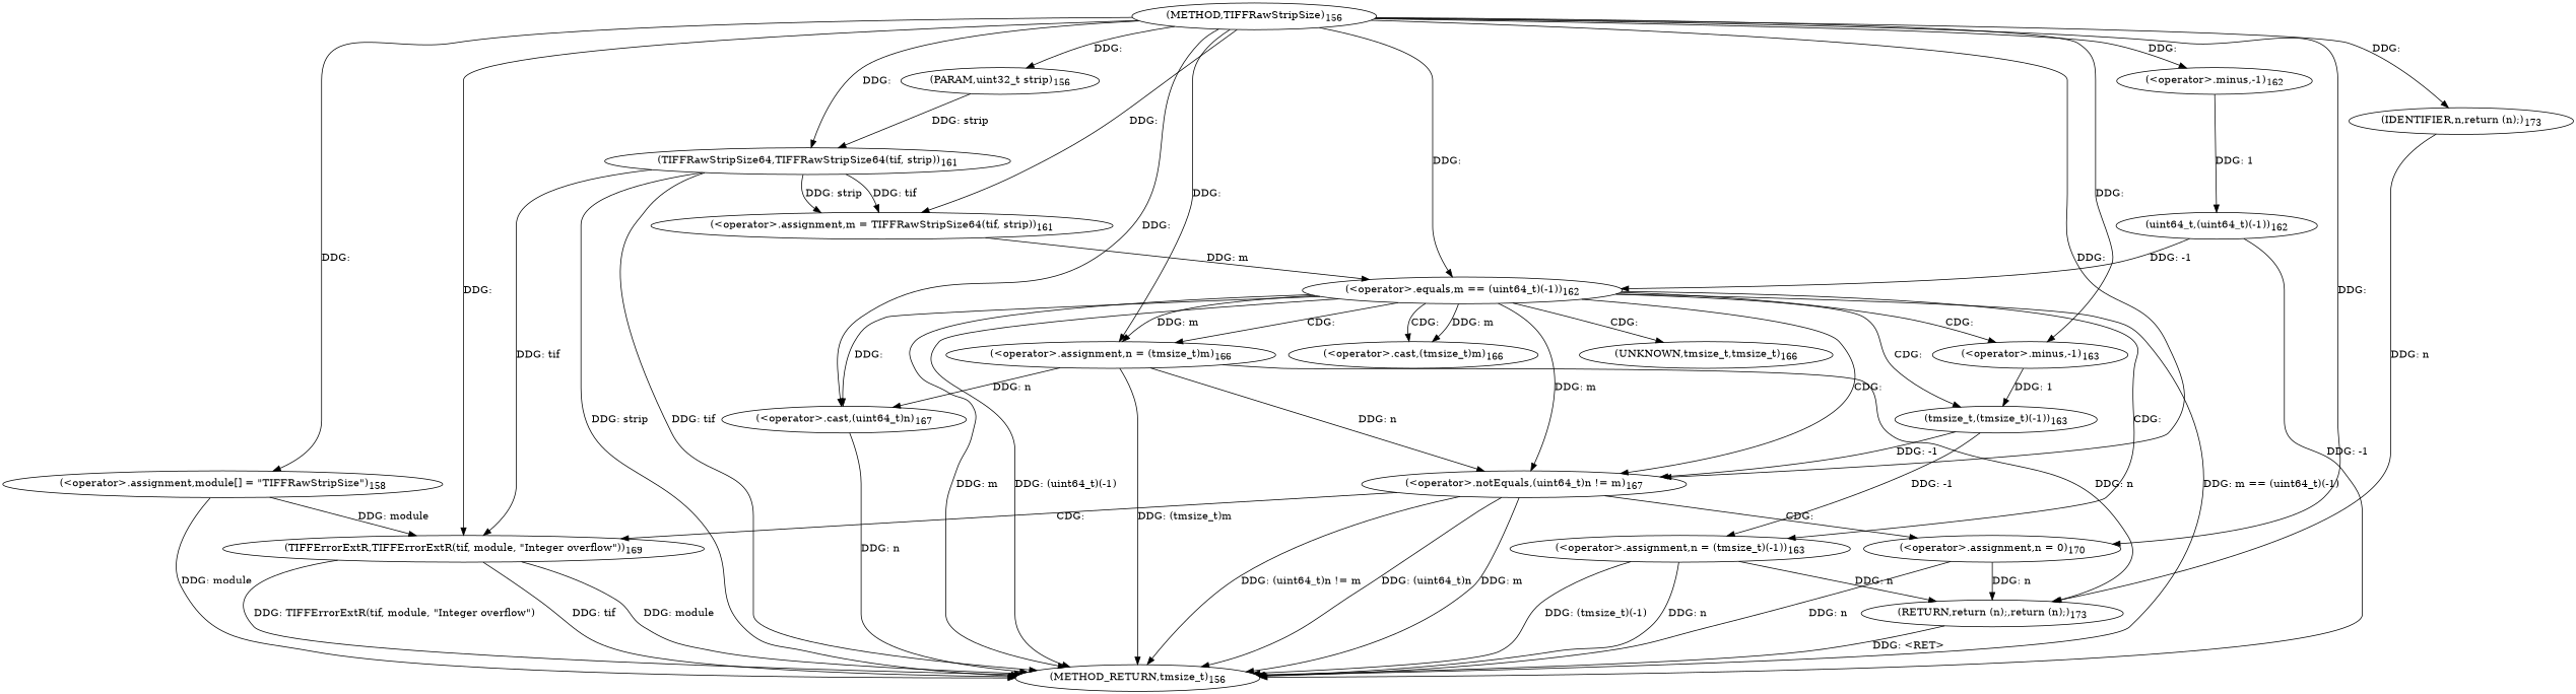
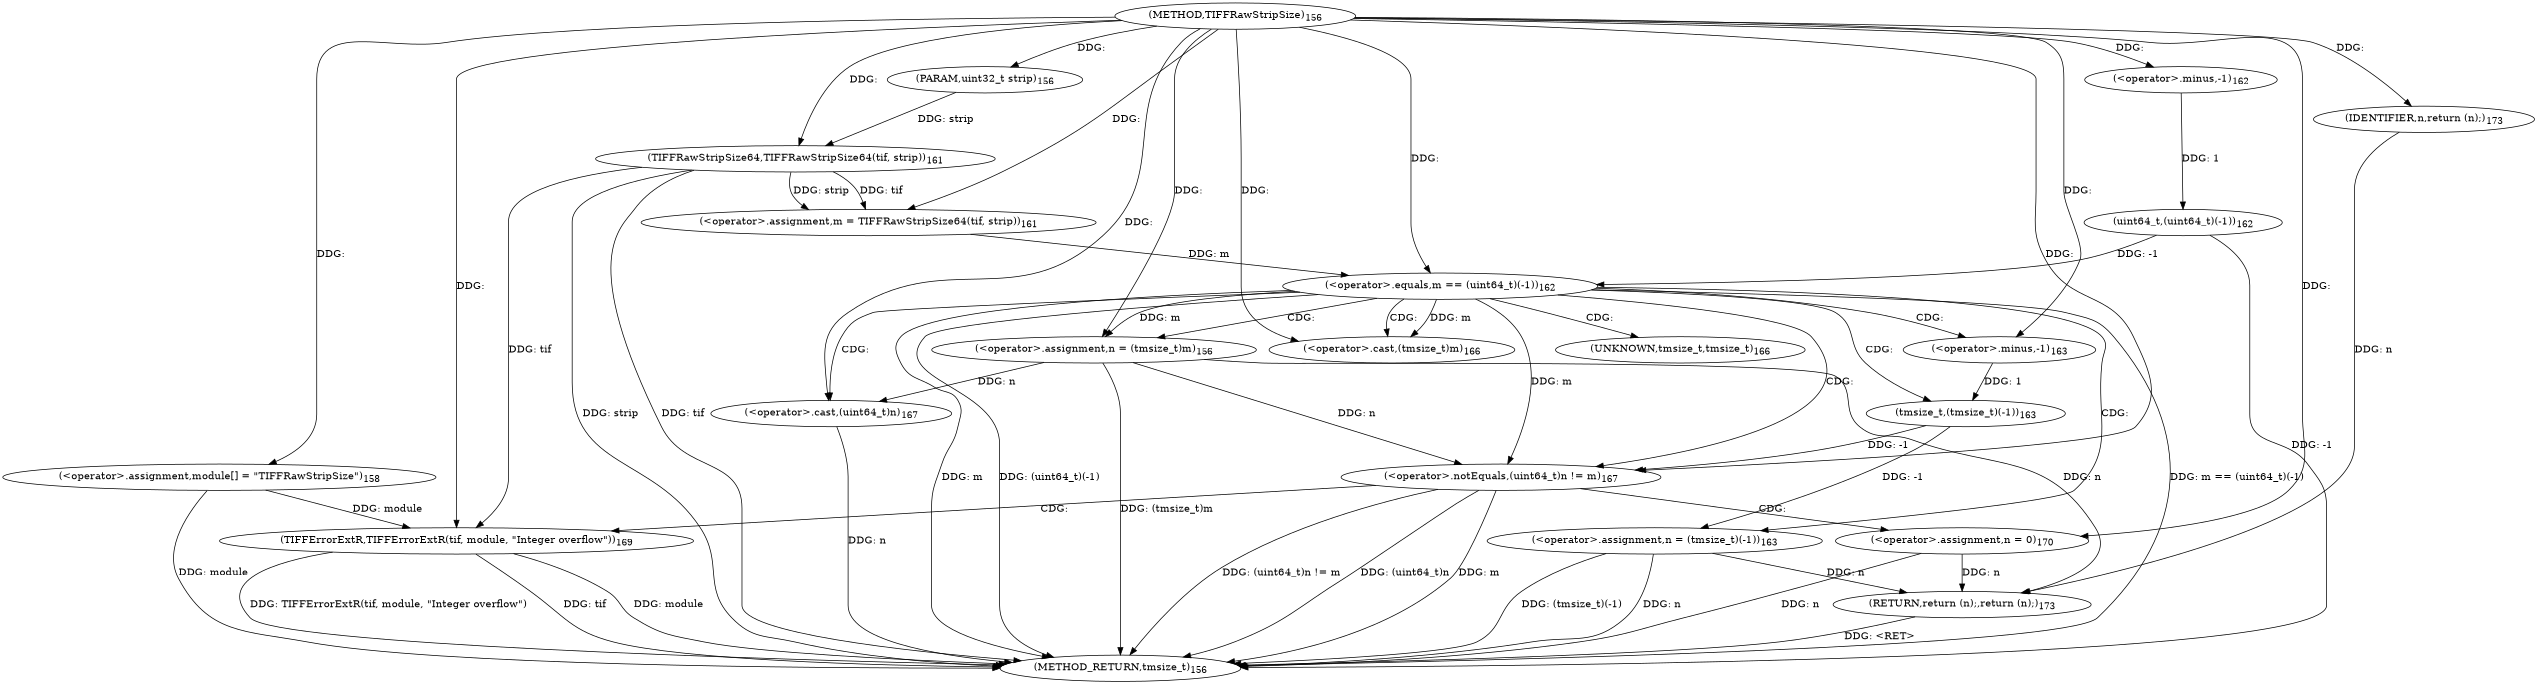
  digraph {
    n1 [label=<(METHOD,TIFFRawStripSize)<SUB>156</SUB>>]
    n2 [label=<(PARAM,uint32_t strip)<SUB>156</SUB>>]
    n3 [label=<(&lt;operator&gt;.assignment,module[] = &quot;TIFFRawStripSize&quot;)<SUB>158</SUB>>]
    n4 [label=<(&lt;operator&gt;.assignment,m = TIFFRawStripSize64(tif, strip))<SUB>161</SUB>>]
    n5 [label=<(&lt;operator&gt;.equals,m == (uint64_t)(-1))<SUB>162</SUB>>]
    n6 [label=<(IDENTIFIER,n,return (n);)<SUB>173</SUB>>]
    n7 [label=<(TIFFRawStripSize64,TIFFRawStripSize64(tif, strip))<SUB>161</SUB>>]
-   n8 [label=<(&lt;operator&gt;.assignment,n = (tmsize_t)m)<SUB>166</SUB>>]
+   n8 [label=<(&lt;operator&gt;.assignment,n = (tmsize_t)m)<SUB>156</SUB>>]
    n9 [label=<(&lt;operator&gt;.minus,-1)<SUB>162</SUB>>]
    n10 [label=<(&lt;operator&gt;.notEquals,(uint64_t)n != m)<SUB>167</SUB>>]
    n11 [label=<(&lt;operator&gt;.minus,-1)<SUB>163</SUB>>]
    n12 [label=<(&lt;operator&gt;.cast,(tmsize_t)m)<SUB>166</SUB>>]
    n13 [label=<(TIFFErrorExtR,TIFFErrorExtR(tif, module, &quot;Integer overflow&quot;))<SUB>169</SUB>>]
    n14 [label=<(&lt;operator&gt;.assignment,n = 0)<SUB>170</SUB>>]
    n15 [label=<(&lt;operator&gt;.cast,(uint64_t)n)<SUB>167</SUB>>]
    n16 [label=<(METHOD_RETURN,tmsize_t)<SUB>156</SUB>>]
    n17 [label=<(RETURN,return (n);,return (n);)<SUB>173</SUB>>]
    n18 [label=<(&lt;operator&gt;.assignment,n = (tmsize_t)(-1))<SUB>163</SUB>>]
    n19 [label=<(tmsize_t,(tmsize_t)(-1))<SUB>163</SUB>>]
    n20 [label=<(UNKNOWN,tmsize_t,tmsize_t)<SUB>166</SUB>>]
    n21 [label=<(uint64_t,(uint64_t)(-1))<SUB>162</SUB>>]
    n1 -> n2 [label="DDG: "]
    n1 -> n3 [label="DDG: "]
    n1 -> n4 [label="DDG: "]
    n1 -> n5 [label="DDG: "]
    n1 -> n6 [label="DDG: "]
    n1 -> n7 [label="DDG: "]
    n1 -> n8 [label="DDG: "]
    n1 -> n9 [label="DDG: "]
    n1 -> n10 [label="DDG: "]
    n1 -> n11 [label="DDG: "]
+   n1 -> n12 [label="DDG: "]
    n1 -> n13 [label="DDG: "]
    n1 -> n14 [label="DDG: "]
    n1 -> n15 [label="DDG: "]
    n2 -> n7 [label="DDG: strip"]
    n3 -> n13 [label="DDG: module"]
    n3 -> n16 [label="DDG: module"]
    n4 -> n5 [label="DDG: m"]
    n5 -> n8 [label="DDG: m"]
    n5 -> n8 [label="CDG: "]
    n5 -> n10 [label="DDG: m"]
    n5 -> n10 [label="CDG: "]
    n5 -> n11 [label="CDG: "]
    n5 -> n12 [label="DDG: m"]
    n5 -> n12 [label="CDG: "]
-   n5 -> n15 [label="DDG: "]
+   n5 -> n15 [label="CDG: "]
    n5 -> n16 [label="DDG: m"]
    n5 -> n16 [label="DDG: (uint64_t)(-1)"]
    n5 -> n16 [label="DDG: m == (uint64_t)(-1)"]
    n5 -> n18 [label="CDG: "]
    n5 -> n19 [label="CDG: "]
    n5 -> n20 [label="CDG: "]
    n6 -> n17 [label="DDG: n"]
    n7 -> n4 [label="DDG: tif"]
    n7 -> n4 [label="DDG: strip"]
    n7 -> n13 [label="DDG: tif"]
    n7 -> n16 [label="DDG: tif"]
    n7 -> n16 [label="DDG: strip"]
    n8 -> n10 [label="DDG: n"]
    n8 -> n15 [label="DDG: n"]
    n8 -> n16 [label="DDG: (tmsize_t)m"]
    n8 -> n17 [label="DDG: n"]
    n9 -> n21 [label="DDG: 1"]
    n10 -> n13 [label="CDG: "]
    n10 -> n14 [label="CDG: "]
    n10 -> n16 [label="DDG: (uint64_t)n"]
    n10 -> n16 [label="DDG: m"]
    n10 -> n16 [label="DDG: (uint64_t)n != m"]
    n11 -> n19 [label="DDG: 1"]
    n13 -> n16 [label="DDG: tif"]
    n13 -> n16 [label="DDG: module"]
    n13 -> n16 [label="DDG: TIFFErrorExtR(tif, module, &quot;Integer overflow&quot;)"]
    n14 -> n16 [label="DDG: n"]
    n14 -> n17 [label="DDG: n"]
    n15 -> n16 [label="DDG: n"]
    n17 -> n16 [label="DDG: &lt;RET&gt;"]
    n18 -> n16 [label="DDG: n"]
    n18 -> n16 [label="DDG: (tmsize_t)(-1)"]
    n18 -> n17 [label="DDG: n"]
    n19 -> n10 [label="DDG: -1"]
    n19 -> n18 [label="DDG: -1"]
    n21 -> n5 [label="DDG: -1"]
    n21 -> n16 [label="DDG: -1"]
  }
